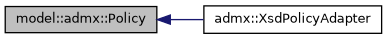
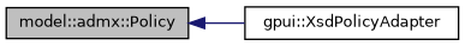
  digraph {
    rankdir=LR
    node [color=black fontname=Helvetica fontsize=10 shape=record style=filled]
    n1 [fillcolor=grey75 fontcolor=black height=0.2 label="model::admx::Policy" width=0.4]
-   n2 [fillcolor=white height=0.2 label="admx::XsdPolicyAdapter" width=0.4]
+   n2 [fillcolor=white height=0.2 label="gpui::XsdPolicyAdapter" width=0.4]
    n1 -> n2 [color=midnightblue dir=back fontname=Helvetica fontsize=10 labelfontname=Helvetica labelfontsize=10 style=solid]
  }
